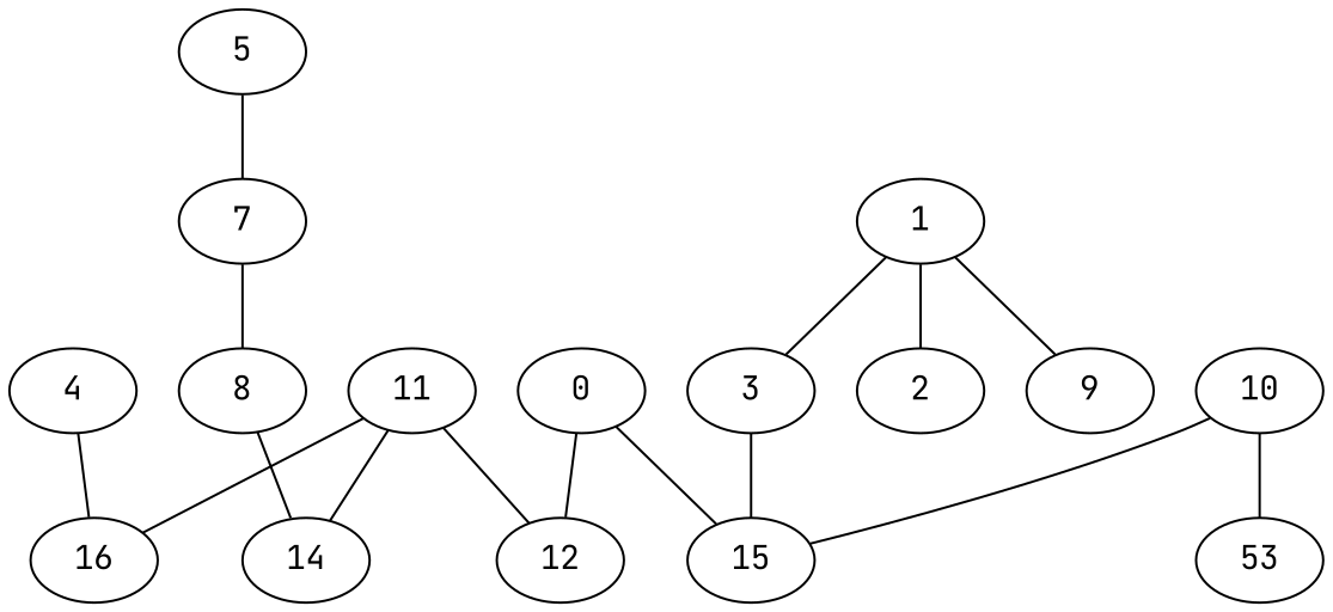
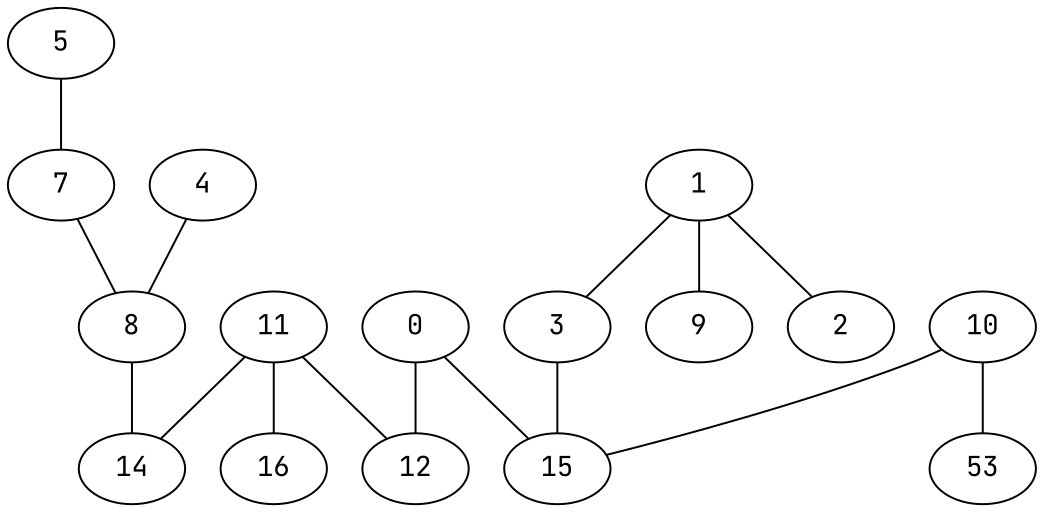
  graph {
    fontname="JetBrains Mono"
    node [fontname="JetBrains Mono" type=corner x=392 y=171]
    edge [fontname="JetBrains Mono" frequency=1 type0=line]
    0 [x=203 y=335]
    12 [x=335]
    15 [type=intersection x=171 y=345]
    1 [type=intersection x=142 y=278]
    2 [x=153 y=154]
    3 [x=137 y=341]
    9 [type=endpoint x=60 y=271]
    16 [type=intersection x=362 y=161]
    4 [type=endpoint x=386 y=127]
    5 [type=endpoint x=470 y=280]
    7 [y=263]
    8 [y=240]
    14 [x=361 y=181]
    10 [x=194 y=362]
    n15 [label=53 type=endpoint x=357 y=354]
    11 [type=intersection x=377]
    0 -- 12 [angle0=-.89]
    0 -- 15 [angle0=-.30]
    1 -- 2 [angle0=-1.48]
    1 -- 3 [angle0=-1.49]
    1 -- 9 [angle0=.09]
    3 -- 15 [angle0=.12]
-   4 -- 16 [angle0=-.96]
+   4 -- 8 [angle0=-.96]
    5 -- 7 [angle0=.21]
    7 -- 8 [angle0=1.57]
    8 -- 14 [angle0=1.09]
    10 -- 15 [angle0=.64]
    10 -- n15 [angle0=-.05]
    11 -- 12 [angle0=.00]
    11 -- 16 [angle0=.59]
    11 -- 14 [angle0=-.56]
  }
